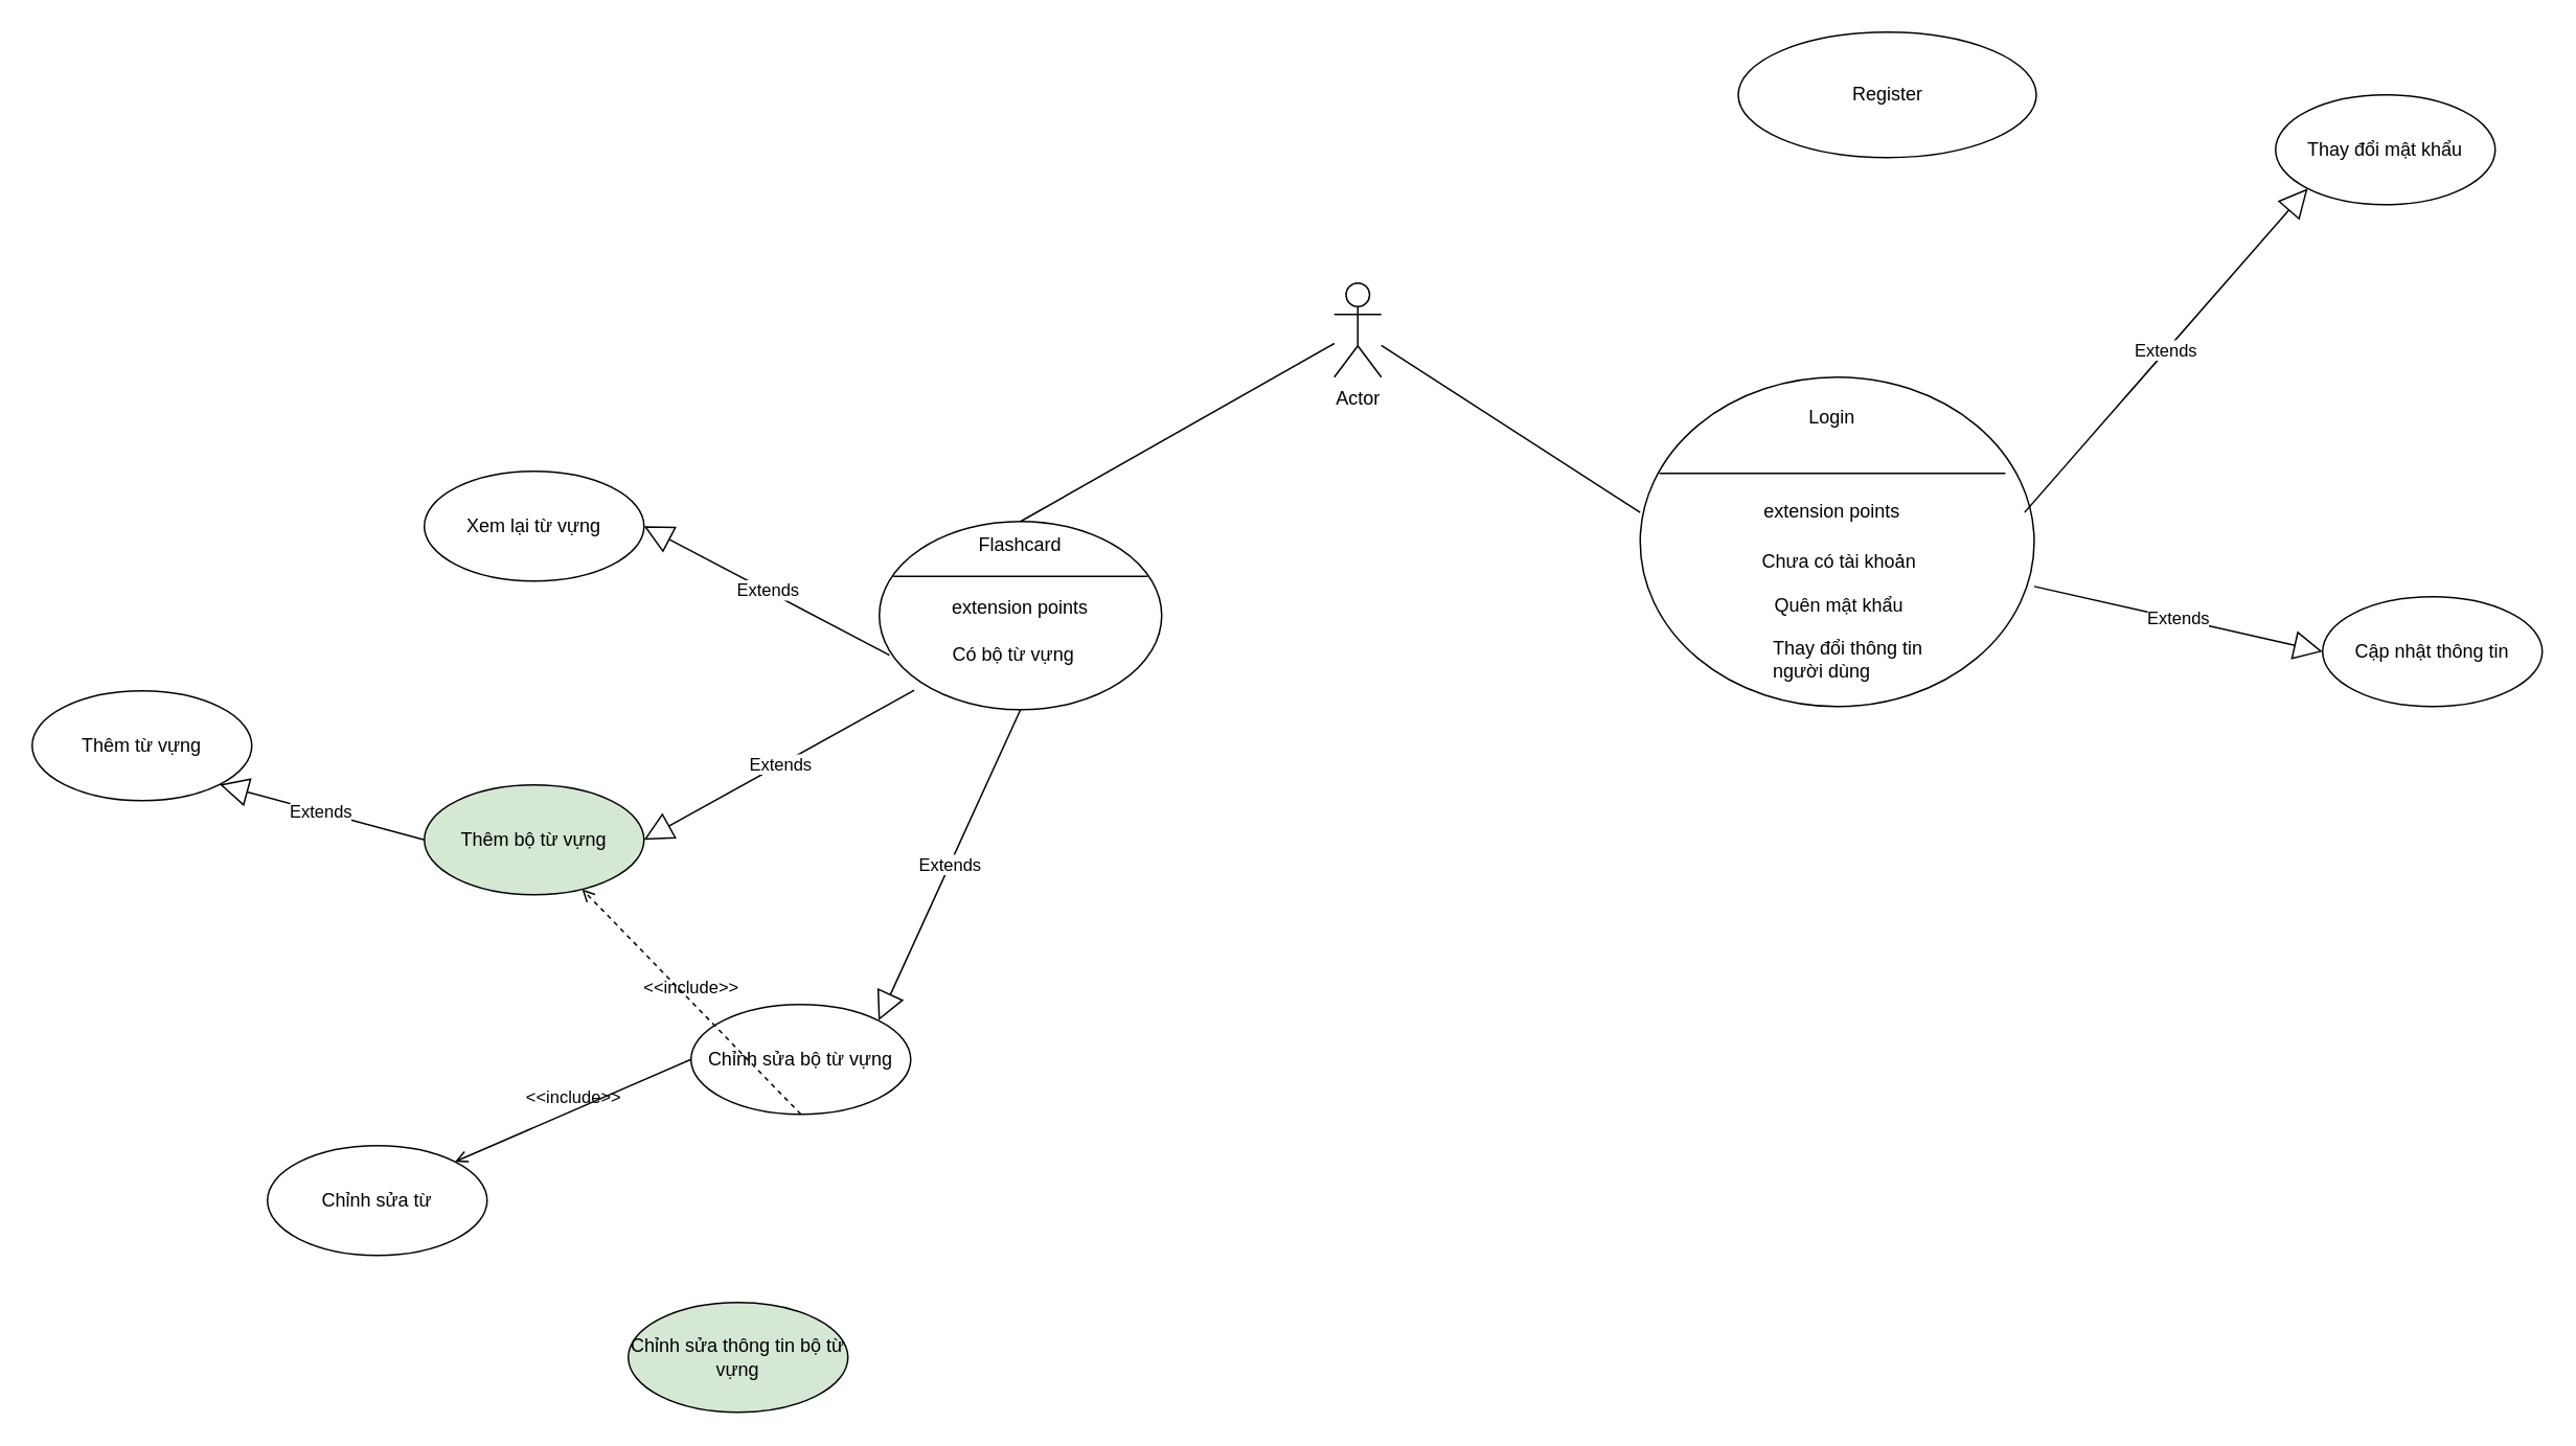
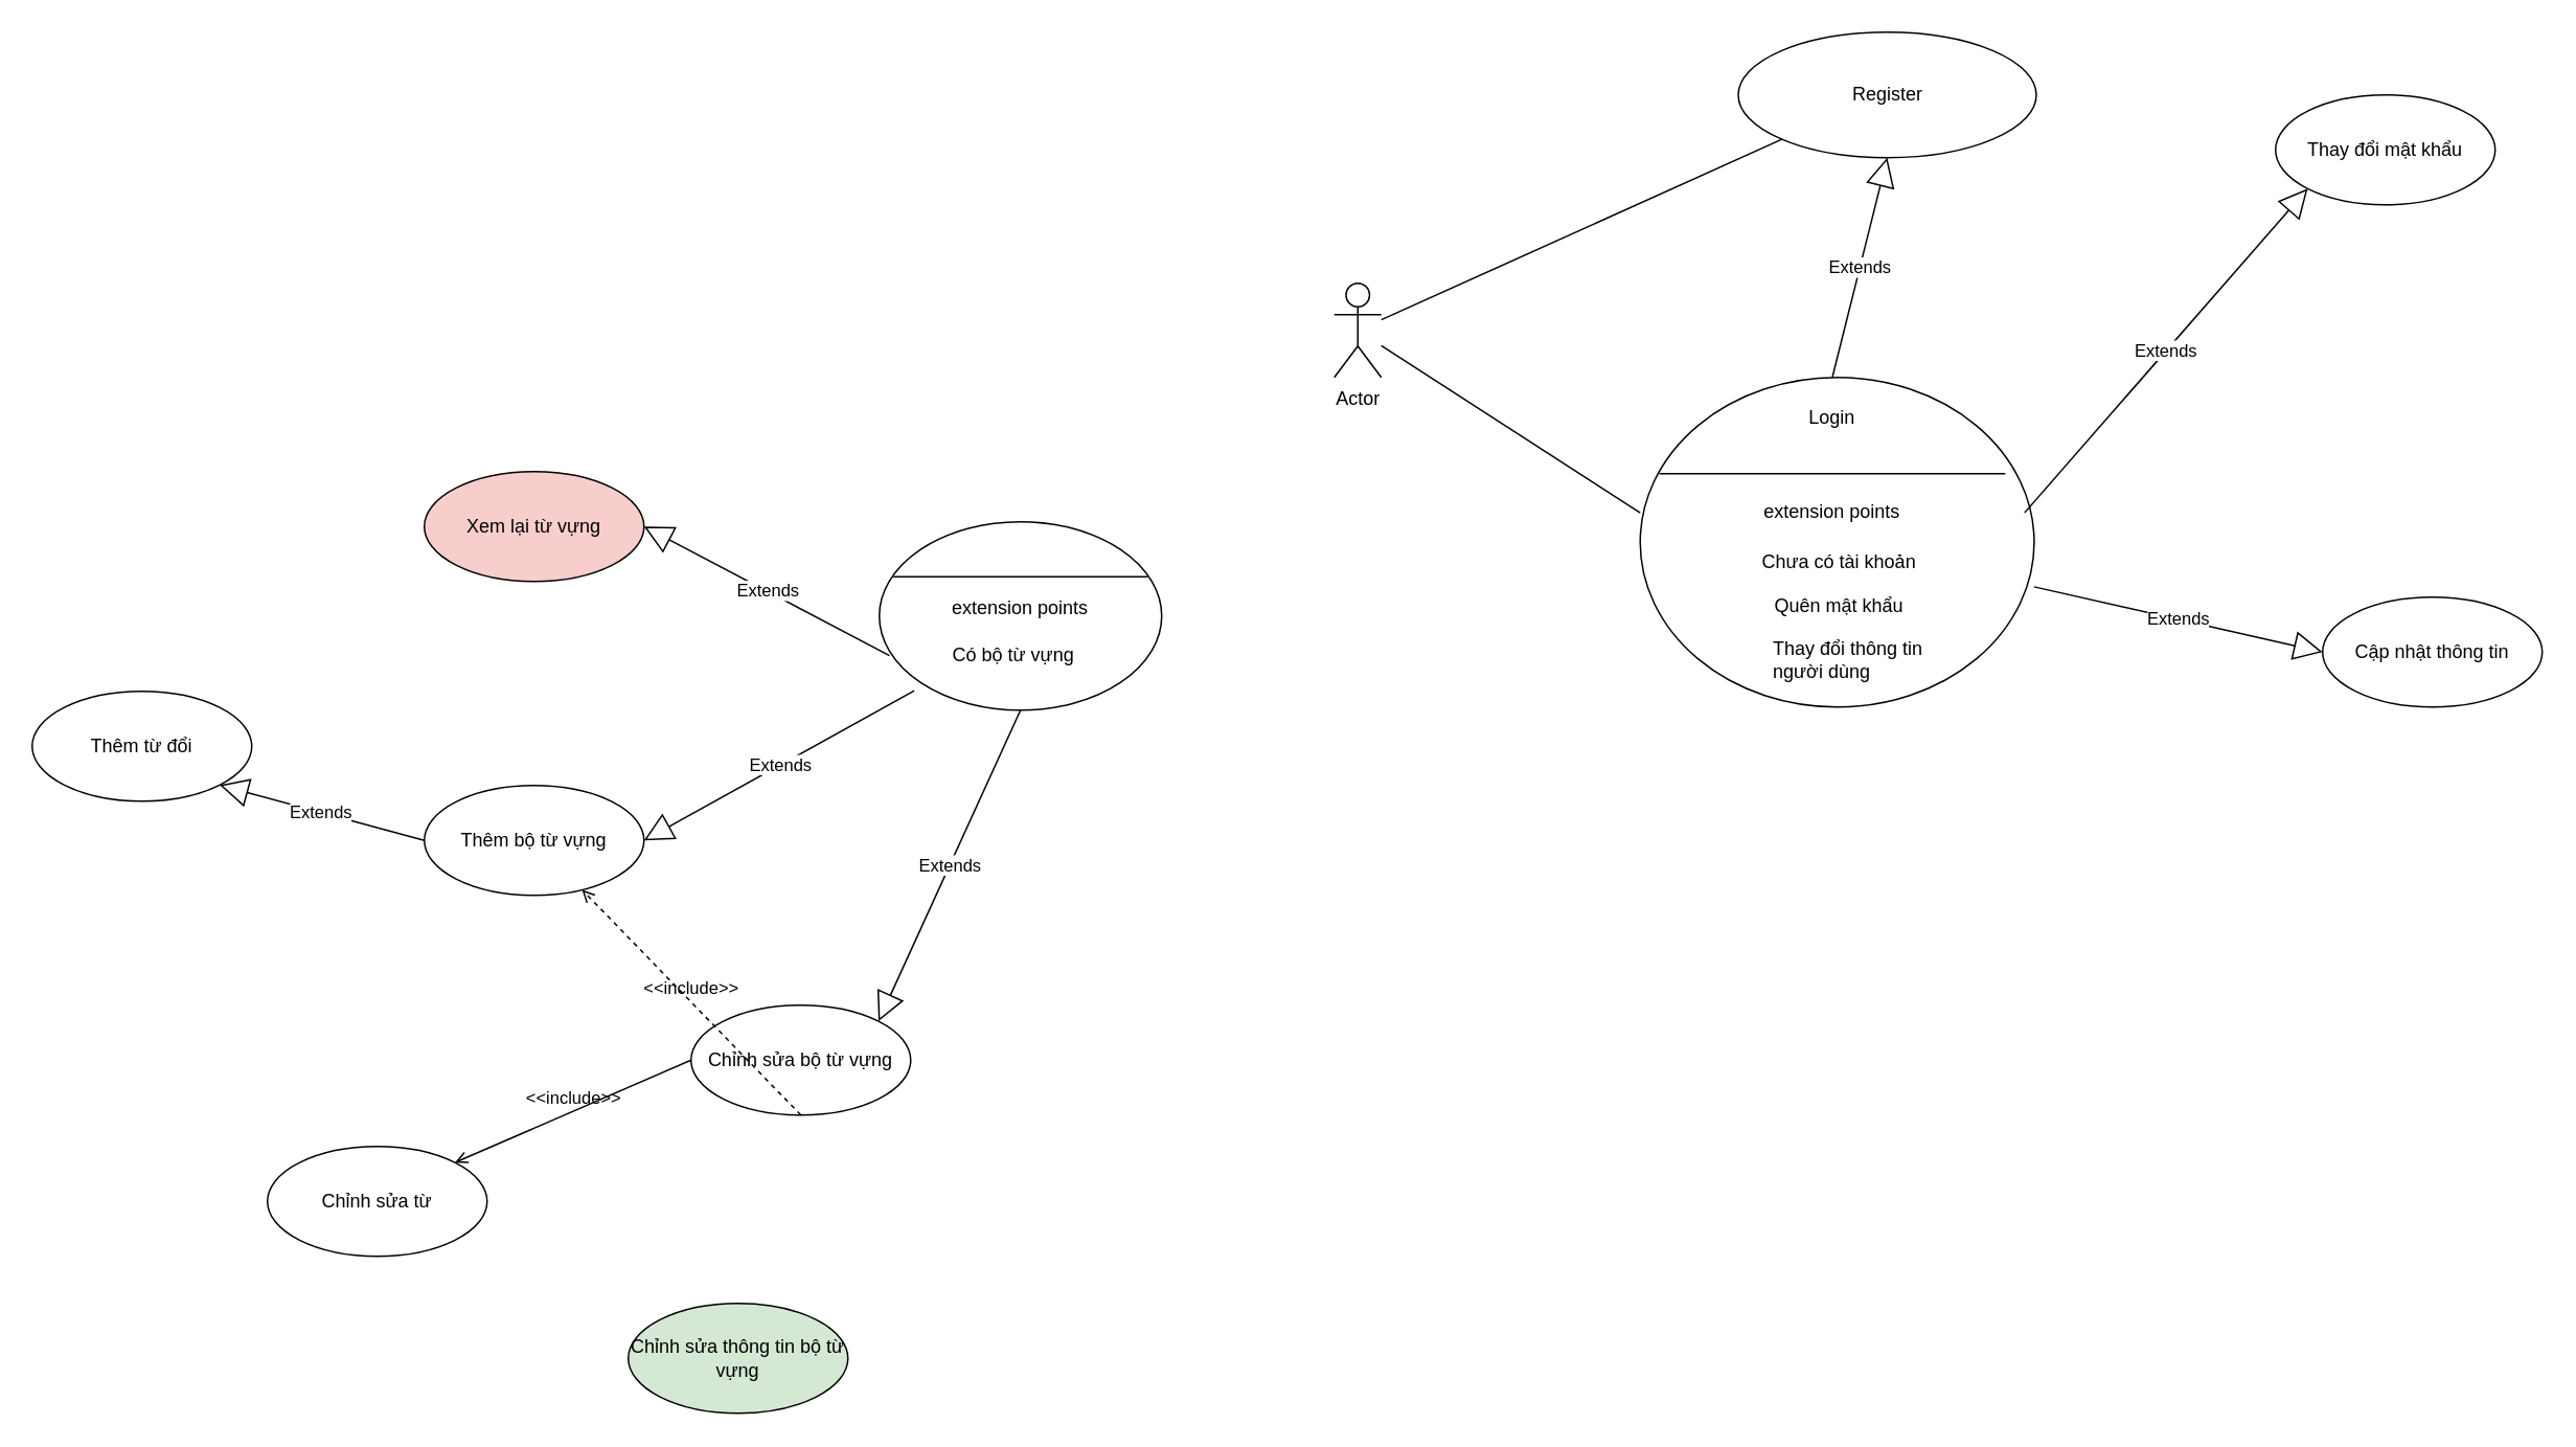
  <mxCell id="0" />
  <mxCell id="1" parent="0" />
  <mxCell id="2" value="Actor" style="shape=umlActor;verticalLabelPosition=bottom;verticalAlign=top;html=1;outlineConnect=0;" vertex="1" parent="1"><mxGeometry x="850" y="180" width="30" height="60" as="geometry" /></mxCell>
  <mxCell id="3" value="Register" style="ellipse;whiteSpace=wrap;html=1;" vertex="1" parent="1"><mxGeometry x="1107.5" y="20" width="190" height="80" as="geometry" /></mxCell>
+ <mxCell id="4" value="" style="endArrow=none;html=1;rounded=0;entryX=0;entryY=1;entryDx=0;entryDy=0;" edge="1" parent="1" source="2" target="3"><mxGeometry width="50" height="50" relative="1" as="geometry"><mxPoint x="1160" y="260" as="sourcePoint" /><mxPoint x="1210" y="210" as="targetPoint" /></mxGeometry></mxCell>
  <mxCell id="5" value="" style="endArrow=none;html=1;rounded=0;entryX=0;entryY=0.5;entryDx=0;entryDy=0;" edge="1" parent="1" source="2" target="10"><mxGeometry width="50" height="50" relative="1" as="geometry"><mxPoint x="890" y="254" as="sourcePoint" /><mxPoint x="1060" y="240" as="targetPoint" /></mxGeometry></mxCell>
+ <mxCell id="6" value="Extends" style="endArrow=block;endSize=16;endFill=0;html=1;rounded=0;exitX=0.5;exitY=0;exitDx=0;exitDy=0;entryX=0.5;entryY=1;entryDx=0;entryDy=0;" edge="1" parent="1" source="8" target="3"><mxGeometry width="160" relative="1" as="geometry"><mxPoint x="1120" y="200" as="sourcePoint" /><mxPoint x="1270" y="240" as="targetPoint" /></mxGeometry></mxCell>
  <mxCell id="7" value="" style="shape=ellipse;container=1;horizontal=1;horizontalStack=0;resizeParent=1;resizeParentMax=0;resizeLast=0;html=1;dashed=0;collapsible=0;" vertex="1" parent="1"><mxGeometry x="1045" y="240" width="251.13" height="210" as="geometry" /></mxCell>
  <mxCell id="8" value="Login" style="html=1;strokeColor=none;fillColor=none;align=center;verticalAlign=middle;rotatable=0;whiteSpace=wrap;" vertex="1" parent="7"><mxGeometry width="245.0" height="52.5" as="geometry" /></mxCell>
  <mxCell id="9" value="" style="line;strokeWidth=1;fillColor=none;rotatable=0;labelPosition=right;points=[];portConstraint=eastwest;dashed=0;resizeWidth=1;" vertex="1" parent="7"><mxGeometry x="12.25" y="52.5" width="220.5" height="17.5" as="geometry" /></mxCell>
  <mxCell id="10" value="extension points" style="text;html=1;align=center;verticalAlign=middle;rotatable=0;fillColor=none;strokeColor=none;whiteSpace=wrap;" vertex="1" parent="7"><mxGeometry y="60" width="245.0" height="52.5" as="geometry" /></mxCell>
  <mxCell id="11" value="Chưa có tài khoản" style="text;html=1;align=left;verticalAlign=middle;rotatable=0;spacingLeft=25;fillColor=none;strokeColor=none;whiteSpace=wrap;" vertex="1" parent="7"><mxGeometry x="51.12" y="91.88" width="148.88" height="52.5" as="geometry" /></mxCell>
  <mxCell id="12" value="Quên mật khẩu" style="text;html=1;align=left;verticalAlign=middle;rotatable=0;spacingLeft=25;fillColor=none;strokeColor=none;whiteSpace=wrap;" vertex="1" parent="7"><mxGeometry x="59.19" y="120.01" width="132.75" height="52.5" as="geometry" /></mxCell>
  <mxCell id="13" value="Thay đổi thông tin người dùng" style="text;html=1;align=left;verticalAlign=middle;rotatable=0;spacingLeft=25;fillColor=none;strokeColor=none;whiteSpace=wrap;" vertex="1" parent="7"><mxGeometry x="58.06" y="160" width="128.87" height="40" as="geometry" /></mxCell>
  <mxCell id="14" value="Extends" style="endArrow=block;endSize=16;endFill=0;html=1;rounded=0;exitX=1;exitY=0.5;exitDx=0;exitDy=0;entryX=0;entryY=1;entryDx=0;entryDy=0;" edge="1" parent="1" source="10" target="15"><mxGeometry width="160" relative="1" as="geometry"><mxPoint x="1320" y="430" as="sourcePoint" /><mxPoint x="1320" y="290" as="targetPoint" /></mxGeometry></mxCell>
  <mxCell id="15" value="Thay đổi mật khẩu" style="ellipse;whiteSpace=wrap;html=1;" vertex="1" parent="1"><mxGeometry x="1450" y="60" width="140" height="70" as="geometry" /></mxCell>
  <mxCell id="16" value="Extends" style="endArrow=block;endSize=16;endFill=0;html=1;rounded=0;entryX=0;entryY=0.5;entryDx=0;entryDy=0;" edge="1" target="17" parent="1" source="7"><mxGeometry width="160" relative="1" as="geometry"><mxPoint x="1310" y="456" as="sourcePoint" /><mxPoint x="1340" y="420" as="targetPoint" /></mxGeometry></mxCell>
  <mxCell id="17" value="Cập nhật thông tin" style="ellipse;whiteSpace=wrap;html=1;" vertex="1" parent="1"><mxGeometry x="1480" y="380" width="140" height="70" as="geometry" /></mxCell>
  <mxCell id="18" value="" style="shape=ellipse;container=1;horizontal=1;horizontalStack=0;resizeParent=1;resizeParentMax=0;resizeLast=0;html=1;dashed=0;collapsible=0;" vertex="1" parent="1"><mxGeometry x="560" y="332" width="180" height="120" as="geometry" /></mxCell>
- <mxCell id="19" value="Flashcard" style="html=1;strokeColor=none;fillColor=none;align=center;verticalAlign=middle;rotatable=0;whiteSpace=wrap;" vertex="1" parent="18"><mxGeometry width="180" height="30" as="geometry" /></mxCell>
  <mxCell id="20" value="" style="line;strokeWidth=1;fillColor=none;rotatable=0;labelPosition=right;points=[];portConstraint=eastwest;dashed=0;resizeWidth=1;" vertex="1" parent="18"><mxGeometry x="9" y="30" width="162" height="10" as="geometry" /></mxCell>
  <mxCell id="21" value="extension points" style="text;html=1;align=center;verticalAlign=middle;rotatable=0;fillColor=none;strokeColor=none;whiteSpace=wrap;" vertex="1" parent="18"><mxGeometry y="40" width="180" height="30" as="geometry" /></mxCell>
  <mxCell id="22" value="Có bộ từ vựng" style="text;html=1;align=left;verticalAlign=middle;rotatable=0;spacingLeft=25;fillColor=none;strokeColor=none;whiteSpace=wrap;" vertex="1" parent="18"><mxGeometry x="20" y="70" width="130" height="30" as="geometry" /></mxCell>
- <mxCell id="23" value="" style="endArrow=none;html=1;rounded=0;entryX=0.5;entryY=0;entryDx=0;entryDy=0;" edge="1" parent="1" source="2" target="19"><mxGeometry width="50" height="50" relative="1" as="geometry"><mxPoint x="720" y="300" as="sourcePoint" /><mxPoint x="885" y="406" as="targetPoint" /></mxGeometry></mxCell>
- <mxCell id="24" value="Xem lại từ vựng" style="ellipse;whiteSpace=wrap;html=1;" vertex="1" parent="1"><mxGeometry x="270" y="300" width="140" height="70" as="geometry" /></mxCell>
+ <mxCell id="24" value="Xem lại từ vựng" style="ellipse;whiteSpace=wrap;html=1;fillColor=#f8cecc;" vertex="1" parent="1"><mxGeometry x="270" y="300" width="140" height="70" as="geometry" /></mxCell>
  <mxCell id="25" value="Extends" style="endArrow=block;endSize=16;endFill=0;html=1;rounded=0;exitX=0.036;exitY=0.71;exitDx=0;exitDy=0;entryX=1;entryY=0.5;entryDx=0;entryDy=0;exitPerimeter=0;" edge="1" parent="1" source="18" target="24"><mxGeometry width="160" relative="1" as="geometry"><mxPoint x="430" y="320" as="sourcePoint" /><mxPoint x="430" y="180" as="targetPoint" /></mxGeometry></mxCell>
- <mxCell id="26" value="Thêm bộ từ vựng" style="ellipse;whiteSpace=wrap;html=1;fillColor=#d5e8d4;" vertex="1" parent="1"><mxGeometry x="270" y="500" width="140" height="70" as="geometry" /></mxCell>
+ <mxCell id="26" value="Thêm bộ từ vựng" style="ellipse;whiteSpace=wrap;html=1;" vertex="1" parent="1"><mxGeometry x="270" y="500" width="140" height="70" as="geometry" /></mxCell>
  <mxCell id="27" value="Chỉnh sửa bộ từ vựng" style="ellipse;whiteSpace=wrap;html=1;" vertex="1" parent="1"><mxGeometry x="440" y="640" width="140" height="70" as="geometry" /></mxCell>
  <mxCell id="28" value="Extends" style="endArrow=block;endSize=16;endFill=0;html=1;rounded=0;exitX=0;exitY=0.5;exitDx=0;exitDy=0;entryX=1;entryY=1;entryDx=0;entryDy=0;" edge="1" parent="1" source="26" target="29"><mxGeometry width="160" relative="1" as="geometry"><mxPoint x="256" y="540" as="sourcePoint" /><mxPoint x="190" y="510" as="targetPoint" /></mxGeometry></mxCell>
- <mxCell id="29" value="Thêm từ vựng" style="ellipse;whiteSpace=wrap;html=1;" vertex="1" parent="1"><mxGeometry x="20" y="440" width="140" height="70" as="geometry" /></mxCell>
+ <mxCell id="29" value="Thêm từ đổi" style="ellipse;whiteSpace=wrap;html=1;" vertex="1" parent="1"><mxGeometry x="20" y="440" width="140" height="70" as="geometry" /></mxCell>
  <mxCell id="30" value="Extends" style="endArrow=block;endSize=16;endFill=0;html=1;rounded=0;exitX=0.124;exitY=0.897;exitDx=0;exitDy=0;entryX=1;entryY=0.5;entryDx=0;entryDy=0;exitPerimeter=0;" edge="1" parent="1" source="18" target="26"><mxGeometry width="160" relative="1" as="geometry"><mxPoint x="556" y="562" as="sourcePoint" /><mxPoint x="400" y="480" as="targetPoint" /></mxGeometry></mxCell>
  <mxCell id="31" value="Extends" style="endArrow=block;endSize=16;endFill=0;html=1;rounded=0;exitX=0.5;exitY=1;exitDx=0;exitDy=0;entryX=1;entryY=0;entryDx=0;entryDy=0;" edge="1" parent="1" source="18" target="27"><mxGeometry width="160" relative="1" as="geometry"><mxPoint x="592" y="450" as="sourcePoint" /><mxPoint x="420" y="545" as="targetPoint" /></mxGeometry></mxCell>
  <mxCell id="32" value="&amp;lt;&amp;lt;include&amp;gt;&amp;gt;" style="html=1;verticalAlign=bottom;labelBackgroundColor=none;endArrow=open;endFill=0;dashed=0;rounded=0;exitX=0;exitY=0.5;exitDx=0;exitDy=0;entryX=1;entryY=0;entryDx=0;entryDy=0;" edge="1" parent="1" source="27" target="33"><mxGeometry width="160" relative="1" as="geometry"><mxPoint x="570" y="720" as="sourcePoint" /><mxPoint x="300" y="740" as="targetPoint" /></mxGeometry></mxCell>
  <mxCell id="33" value="Chỉnh sửa từ" style="ellipse;whiteSpace=wrap;html=1;" vertex="1" parent="1"><mxGeometry x="170" y="730" width="140" height="70" as="geometry" /></mxCell>
  <mxCell id="34" value="Chỉnh sửa thông tin bộ từ vựng" style="ellipse;whiteSpace=wrap;html=1;fillColor=#d5e8d4;" vertex="1" parent="1"><mxGeometry x="400" y="830" width="140" height="70" as="geometry" /></mxCell>
  <mxCell id="35" value="&amp;lt;&amp;lt;include&amp;gt;&amp;gt;" style="html=1;verticalAlign=bottom;labelBackgroundColor=none;endArrow=open;endFill=0;dashed=1;rounded=0;exitX=0.5;exitY=1;exitDx=0;exitDy=0;" edge="1" parent="1" source="27" target="26"><mxGeometry width="160" relative="1" as="geometry"><mxPoint x="530" y="780" as="sourcePoint" /><mxPoint x="390" y="845" as="targetPoint" /></mxGeometry></mxCell>
